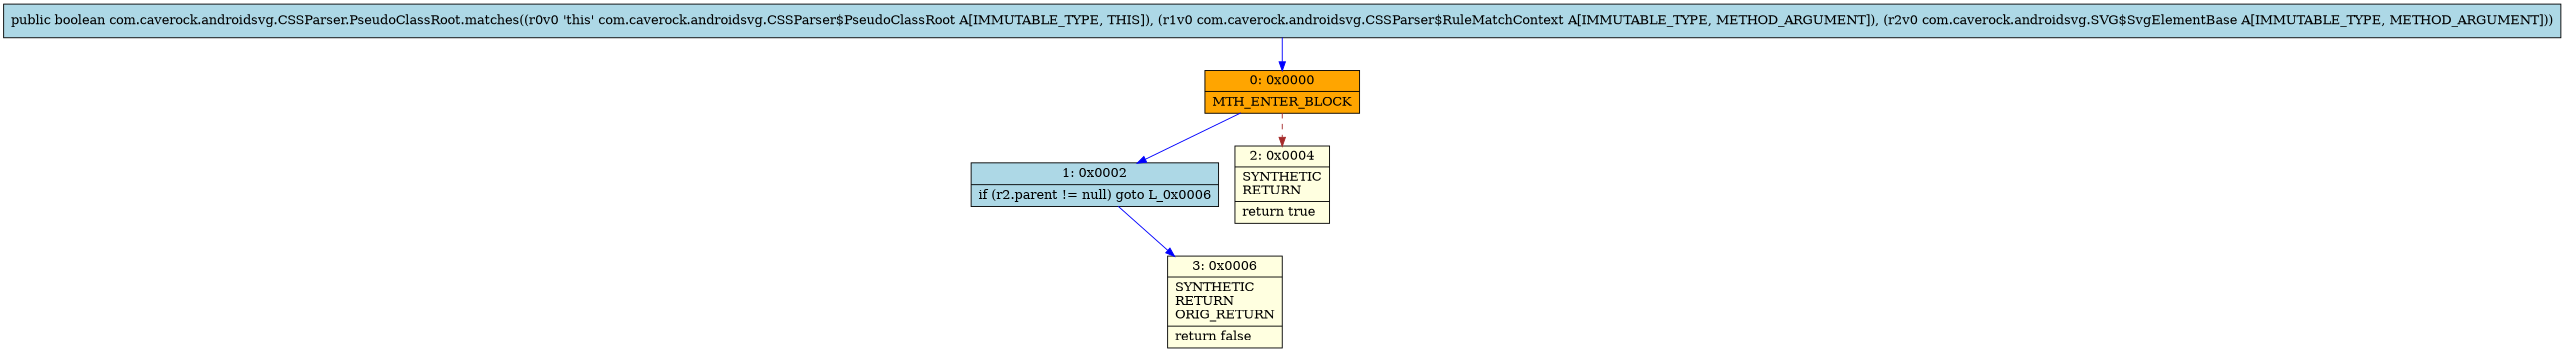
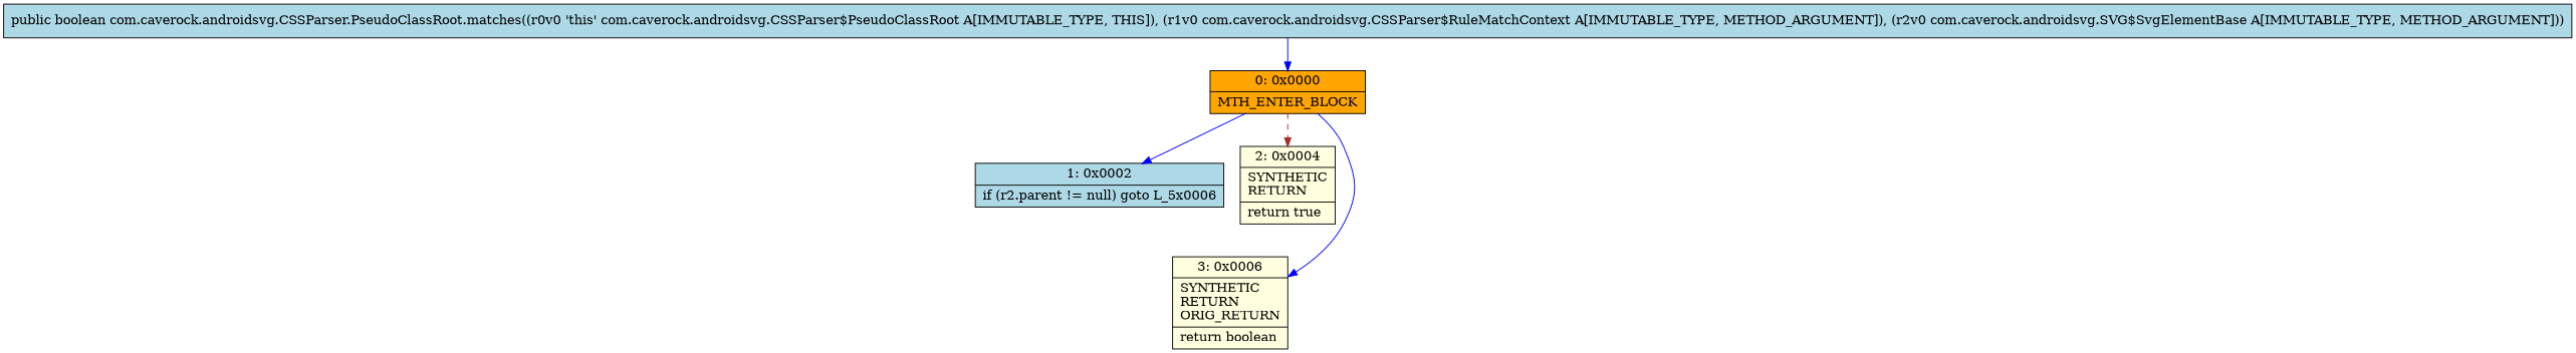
  digraph {
    node [fillcolor=lightblue shape=record style=filled]
    edge [color=blue]
    n1 [fillcolor=orange label="{0\:\ 0x0000|MTH_ENTER_BLOCK\l}"]
-   n2 [label="{1\:\ 0x0002|if (r2.parent != null) goto L_0x0006\l}"]
+   n2 [label="{1\:\ 0x0002|if (r2.parent != null) goto L_5x0006\l}"]
    n3 [fillcolor=lightyellow label="{2\:\ 0x0004|SYNTHETIC\lRETURN\l|return true\l}"]
-   n4 [fillcolor=lightyellow label="{3\:\ 0x0006|SYNTHETIC\lRETURN\lORIG_RETURN\l|return false\l}"]
+   n4 [fillcolor=lightyellow label="{3\:\ 0x0006|SYNTHETIC\lRETURN\lORIG_RETURN\l|return boolean\l}"]
    n5 [label="{public boolean com.caverock.androidsvg.CSSParser.PseudoClassRoot.matches((r0v0 'this' com.caverock.androidsvg.CSSParser$PseudoClassRoot A[IMMUTABLE_TYPE, THIS]), (r1v0 com.caverock.androidsvg.CSSParser$RuleMatchContext A[IMMUTABLE_TYPE, METHOD_ARGUMENT]), (r2v0 com.caverock.androidsvg.SVG$SvgElementBase A[IMMUTABLE_TYPE, METHOD_ARGUMENT])) }"]
    n1 -> n2
    n1 -> n3 [color=brown style=dashed]
-   n2 -> n4
+   n1 -> n4
    n5 -> n1
  }
